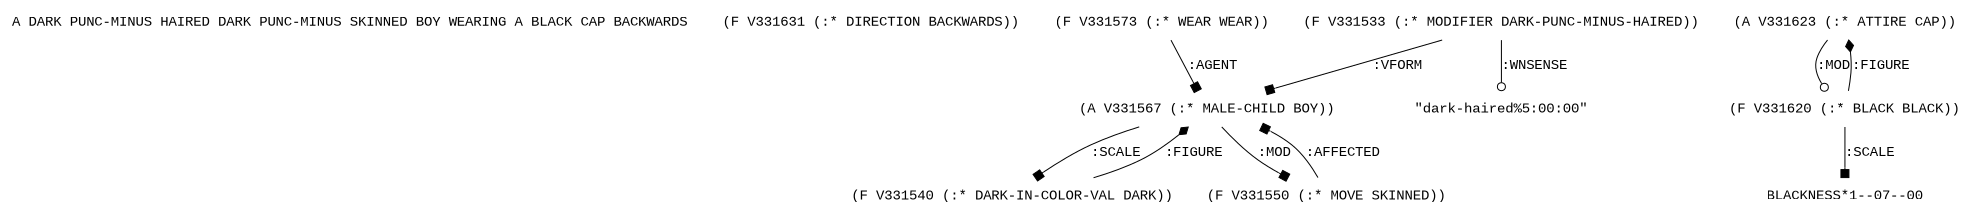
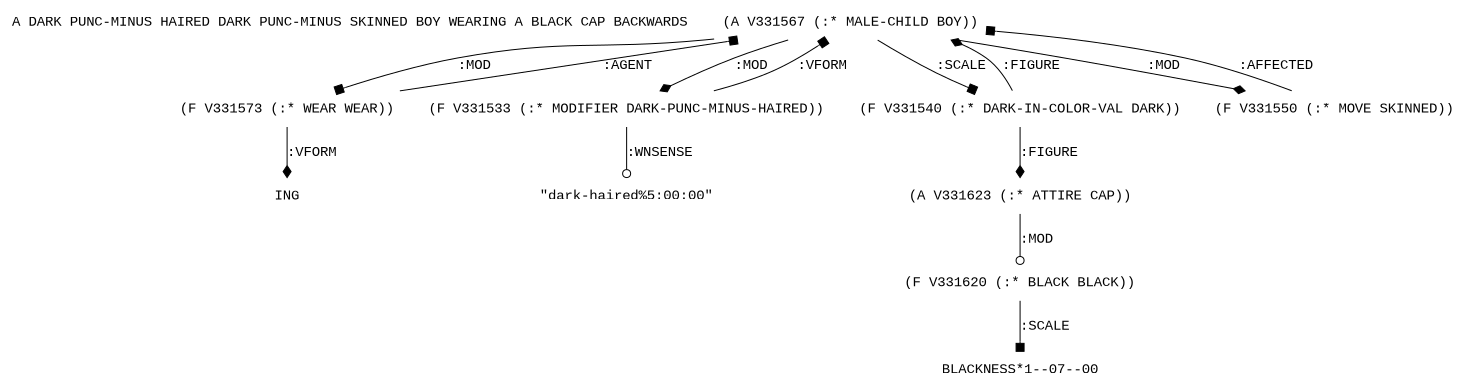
  digraph {
    fontname="Liberation Mono"
    node [fontname="Liberation Mono" shape=none]
    edge [arrowhead=box fontname="Liberation Mono"]
    "A DARK PUNC-MINUS HAIRED DARK PUNC-MINUS SKINNED BOY WEARING A BLACK CAP BACKWARDS"
-   n2 [label="(F V331631 (:* DIRECTION BACKWARDS))"]
    n3 [label="(A V331567 (:* MALE-CHILD BOY))"]
    n4 [label="(F V331573 (:* WEAR WEAR))"]
    n5 [label="(F V331533 (:* MODIFIER DARK-PUNC-MINUS-HAIRED))"]
    n6 [label="(F V331540 (:* DARK-IN-COLOR-VAL DARK))"]
    n7 [label="(F V331550 (:* MOVE SKINNED))"]
+   n8 [label=ING]
    n9 [label="\"dark-haired%5:00:00\""]
    n10 [label="(A V331623 (:* ATTIRE CAP))"]
    n11 [label="(F V331620 (:* BLACK BLACK))"]
    n12 [label="BLACKNESS*1--07--00"]
+   n3 -> n4 [label=":MOD"]
+   n3 -> n5 [arrowhead=diamond label=":MOD"]
    n3 -> n6 [label=":SCALE"]
-   n3 -> n7 [label=":MOD"]
+   n3 -> n7 [arrowhead=diamond label=":MOD"]
    n4 -> n3 [label=":AGENT"]
+   n4 -> n8 [arrowhead=diamond label=":VFORM"]
    n5 -> n3 [label=":VFORM"]
    n5 -> n9 [arrowhead=odot label=":WNSENSE"]
    n6 -> n3 [arrowhead=diamond label=":FIGURE"]
    n7 -> n3 [label=":AFFECTED"]
    n10 -> n11 [arrowhead=odot label=":MOD"]
-   n11 -> n10 [arrowhead=diamond label=":FIGURE"]
+   n6 -> n10 [arrowhead=diamond label=":FIGURE"]
    n11 -> n12 [label=":SCALE"]
  }
